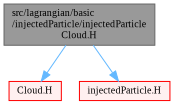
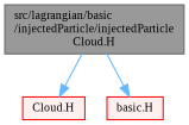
  digraph {
    fontname="Liberation Serif"
    node [color=red fillcolor="#FFF0F0" fontname="Liberation Serif" fontsize=10 shape=box style=filled]
    edge [color=steelblue1 fontname="Liberation Serif" fontsize=10 labelfontname=Helvetica labelfontsize=10 style=solid]
    n1 [color=gray40 fillcolor=grey60 fontcolor=black height=0.2 label="src/lagrangian/basic\l/injectedParticle/injectedParticle\lCloud.H" width=0.4]
    n2 [height=0.2 label="Cloud.H" width=0.4]
-   n3 [height=0.2 label="injectedParticle.H" width=0.4]
+   n3 [height=0.2 label="basic.H" width=0.4]
    n1 -> n2
    n1 -> n3
  }
